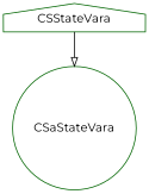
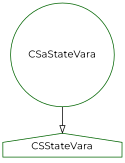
  digraph {
    fontname=Montserrat
    node [color=darkgreen fontname=Montserrat]
    n1 [label=CSStateVara shape=house]
    CSaStateVara [shape=circle]
-   n1 -> CSaStateVara [style=solid arrowhead=onormal fontname=Montserrat]
+   CSaStateVara -> n1 [style=solid arrowhead=onormal fontname=Montserrat]
  }
